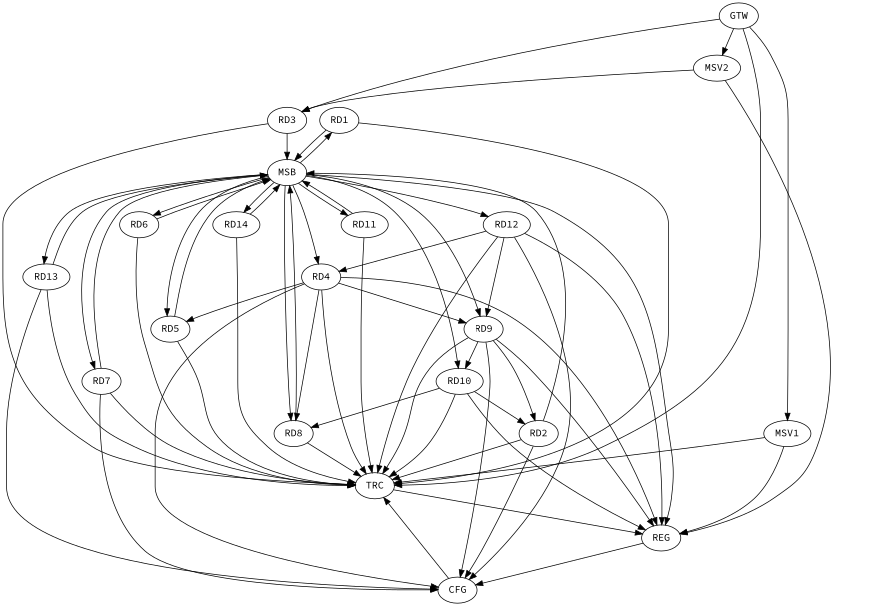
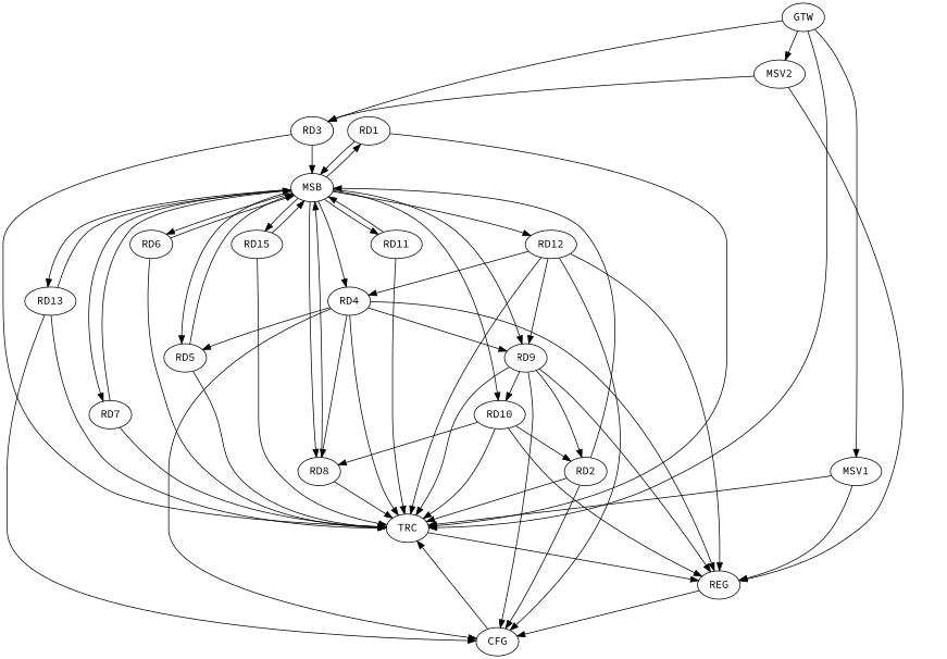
  strict digraph {
    fontname="Source Code Pro"
    node [fontname="Source Code Pro"]
    edge [fontname="Source Code Pro"]
    n1 [label=RD1]
    n2 [label=MSB]
    n3 [label=TRC]
    n4 [label=RD4]
    n5 [label=RD5]
    n6 [label=RD9]
    n7 [label=RD13]
    n8 [label=REG]
    n9 [label=RD6]
    n10 [label=RD7]
    n11 [label=RD8]
    n12 [label=RD10]
    n13 [label=RD11]
    n14 [label=RD12]
-   n15 [label=RD14]
+   n15 [label=RD15]
    n16 [label=RD2]
    n17 [label=CFG]
    n18 [label=RD3]
    n19 [label=GTW]
    n20 [label=MSV1]
    n21 [label=MSV2]
    n1 -> n2
    n1 -> n3
    n2 -> n1
    n2 -> n4
    n2 -> n5
    n2 -> n6
    n2 -> n7
-   n2 -> n8
    n2 -> n9
    n2 -> n10
    n2 -> n11
    n2 -> n12
    n2 -> n13
    n2 -> n14
    n2 -> n15
    n3 -> n8
    n4 -> n3
    n4 -> n5
    n4 -> n6
    n4 -> n8
    n4 -> n11
    n4 -> n17
    n5 -> n2
    n5 -> n3
    n6 -> n3
    n6 -> n8
    n6 -> n12
    n6 -> n16
    n6 -> n17
    n7 -> n2
    n7 -> n3
    n7 -> n17
    n8 -> n17
    n9 -> n2
    n9 -> n3
    n10 -> n2
    n10 -> n3
-   n10 -> n17
    n11 -> n2
    n11 -> n3
    n12 -> n3
    n12 -> n8
    n12 -> n11
    n12 -> n16
    n13 -> n2
    n13 -> n3
    n14 -> n3
    n14 -> n4
    n14 -> n6
    n14 -> n8
    n14 -> n17
    n15 -> n2
    n15 -> n3
    n16 -> n2
    n16 -> n3
    n16 -> n17
    n17 -> n3
    n18 -> n2
    n18 -> n3
    n19 -> n3
    n19 -> n18
    n19 -> n20
    n19 -> n21
    n20 -> n3
    n20 -> n8
    n21 -> n8
    n21 -> n18
  }
